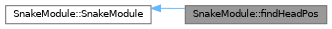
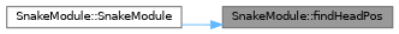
  digraph {
    rankdir=RL
    node [fontname=Helvetica fontsize=10 shape=box style=filled]
    n1 [color=gray40 fillcolor=grey60 fontcolor=black height=0.2 label="SnakeModule::findHeadPos" width=0.4]
    n2 [color=grey40 fillcolor=white height=0.2 label="SnakeModule::SnakeModule" width=0.4]
-   n2 -> n1 [color=steelblue1 dir=back fontname=Helvetica fontsize=10 labelfontname=Helvetica labelfontsize=10 style=solid]
+   n1 -> n2 [color=steelblue1 dir=back fontname=Helvetica fontsize=10 labelfontname=Helvetica labelfontsize=10 style=solid]
  }
